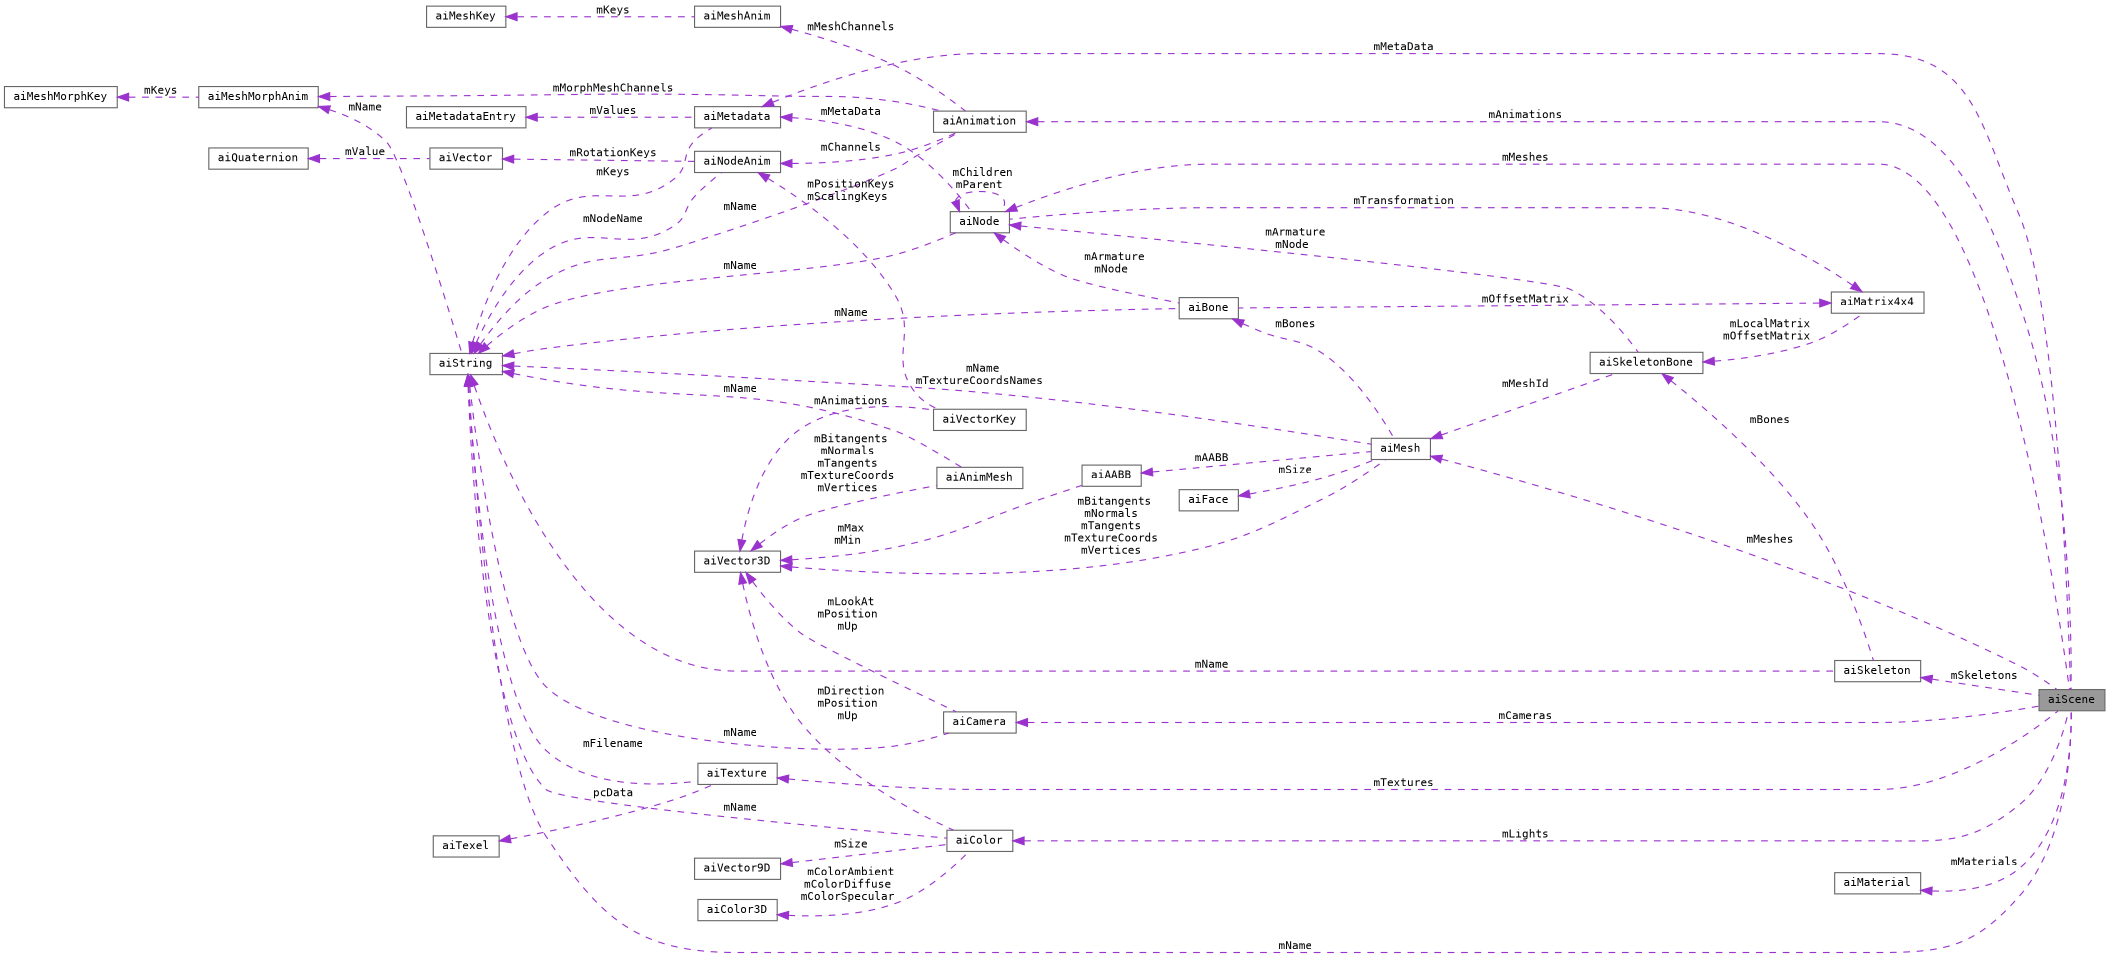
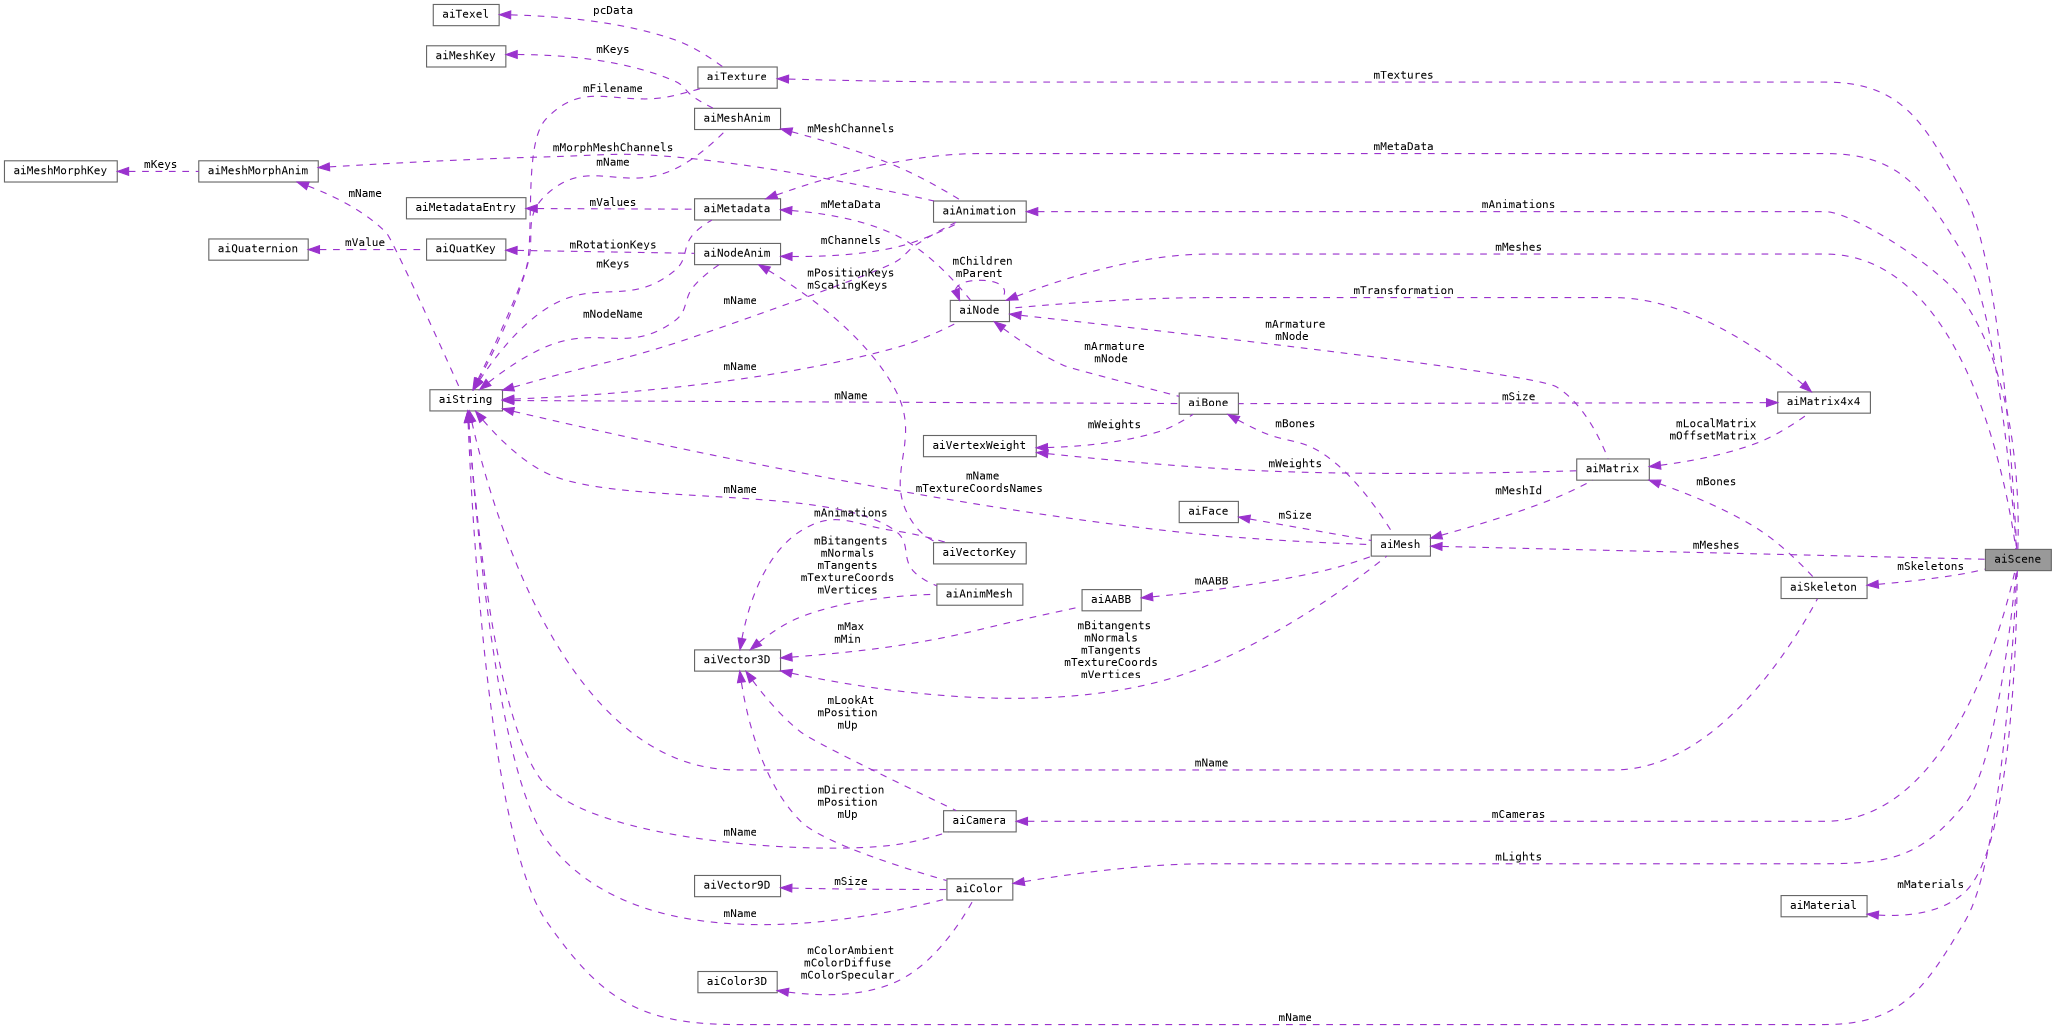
  digraph {
    rankdir=LR
    node [color=gray40 fillcolor=white fontname=Terminal fontsize=10 shape=box style=filled]
    edge [color=darkorchid3 dir=back fontname=Terminal fontsize=10 labelfontname=Helvetica labelfontsize=10 style=dashed]
    n1 [fillcolor=grey60 fontcolor=black height=0.2 label=aiScene width=0.4]
    n2 [height=0.2 label=aiNode width=0.4]
    n3 [height=0.2 label=aiBone width=0.4]
-   n4 [height=0.2 label=aiSkeletonBone width=0.4]
+   n4 [height=0.2 label=aiMatrix width=0.4]
    n5 [height=0.2 label=aiMesh width=0.4]
    n6 [height=0.2 label=aiSkeleton width=0.4]
    n7 [height=0.2 label=aiMatrix4x4 width=0.4]
    n8 [height=0.2 label=aiString width=0.4]
    n9 [height=0.2 label=aiMetadata width=0.4]
    n10 [height=0.2 label=aiAnimMesh width=0.4]
    n11 [height=0.2 label=aiAnimation width=0.4]
    n12 [height=0.2 label=aiNodeAnim width=0.4]
    n13 [height=0.2 label=aiMeshAnim width=0.4]
    n14 [height=0.2 label=aiTexture width=0.4]
    n15 [height=0.2 label=aiColor width=0.4]
    n16 [height=0.2 label=aiCamera width=0.4]
    n17 [height=0.2 label=aiVectorKey width=0.4]
    n18 [height=0.2 label=aiMeshMorphAnim width=0.4]
    n19 [height=0.2 label=aiMetadataEntry width=0.4]
    n20 [height=0.2 label=aiVector3D width=0.4]
    n21 [height=0.2 label=aiAABB width=0.4]
    n22 [height=0.2 label=aiFace width=0.4]
+   n23 [height=0.2 label=aiVertexWeight width=0.4]
    n24 [height=0.2 label=aiMaterial width=0.4]
-   n25 [height=0.2 label=aiVector width=0.4]
+   n25 [height=0.2 label=aiQuatKey width=0.4]
    n26 [height=0.2 label=aiQuaternion width=0.4]
    n27 [height=0.2 label=aiMeshKey width=0.4]
    n28 [height=0.2 label=aiMeshMorphKey width=0.4]
    n29 [height=0.2 label=aiTexel width=0.4]
    n30 [height=0.2 label=aiColor3D width=0.4]
    n31 [height=0.2 label=aiVector9D width=0.4]
    n2 -> n1 [label=" mMeshes"]
    n2 -> n2 [label=" mChildren\nmParent"]
    n2 -> n3 [label=" mArmature\nmNode"]
    n2 -> n4 [label=" mArmature\nmNode"]
    n3 -> n5 [label=" mBones"]
    n4 -> n6 [label=" mBones"]
    n4 -> n7 [label=" mLocalMatrix\nmOffsetMatrix"]
    n5 -> n1 [label=" mMeshes"]
    n5 -> n4 [label=" mMeshId"]
    n6 -> n1 [label=" mSkeletons"]
    n7 -> n2 [label=" mTransformation"]
-   n7 -> n3 [label=" mOffsetMatrix"]
+   n7 -> n3 [label=" mSize"]
    n8 -> n1 [label=" mName"]
    n8 -> n2 [label=" mName"]
    n8 -> n3 [label=" mName"]
    n8 -> n5 [label=" mName\nmTextureCoordsNames"]
    n8 -> n6 [label=" mName"]
    n8 -> n9 [label=" mKeys"]
    n8 -> n10 [label=" mName"]
    n8 -> n11 [label=" mName"]
    n8 -> n12 [label=" mNodeName"]
+   n8 -> n13 [label=" mName"]
    n8 -> n14 [label=" mFilename"]
    n8 -> n15 [label=" mName"]
    n8 -> n16 [label=" mName"]
    n9 -> n1 [label=" mMetaData"]
    n9 -> n2 [label=" mMetaData"]
    n11 -> n1 [label=" mAnimations"]
    n12 -> n11 [label=" mChannels"]
    n12 -> n17 [label=" mPositionKeys\nmScalingKeys"]
    n13 -> n11 [label=" mMeshChannels"]
    n14 -> n1 [label=" mTextures"]
    n15 -> n1 [label=" mLights"]
    n16 -> n1 [label=" mCameras"]
    n18 -> n8 [label=" mName"]
    n18 -> n11 [label=" mMorphMeshChannels"]
    n19 -> n9 [label=" mValues"]
    n20 -> n5 [label=" mBitangents\nmNormals\nmTangents\nmTextureCoords\nmVertices"]
    n20 -> n10 [label=" mBitangents\nmNormals\nmTangents\nmTextureCoords\nmVertices"]
    n20 -> n15 [label=" mDirection\nmPosition\nmUp"]
    n20 -> n16 [label=" mLookAt\nmPosition\nmUp"]
    n20 -> n17 [label=" mAnimations"]
    n20 -> n21 [label=" mMax\nmMin"]
    n21 -> n5 [label=" mAABB"]
    n22 -> n5 [label=" mSize"]
+   n23 -> n3 [label=" mWeights"]
+   n23 -> n4 [label=" mWeights"]
    n24 -> n1 [label=" mMaterials"]
    n25 -> n12 [label=" mRotationKeys"]
    n26 -> n25 [label=" mValue"]
    n27 -> n13 [label=" mKeys"]
    n28 -> n18 [label=" mKeys"]
    n29 -> n14 [label=" pcData"]
    n30 -> n15 [label=" mColorAmbient\nmColorDiffuse\nmColorSpecular"]
    n31 -> n15 [label=" mSize"]
  }
